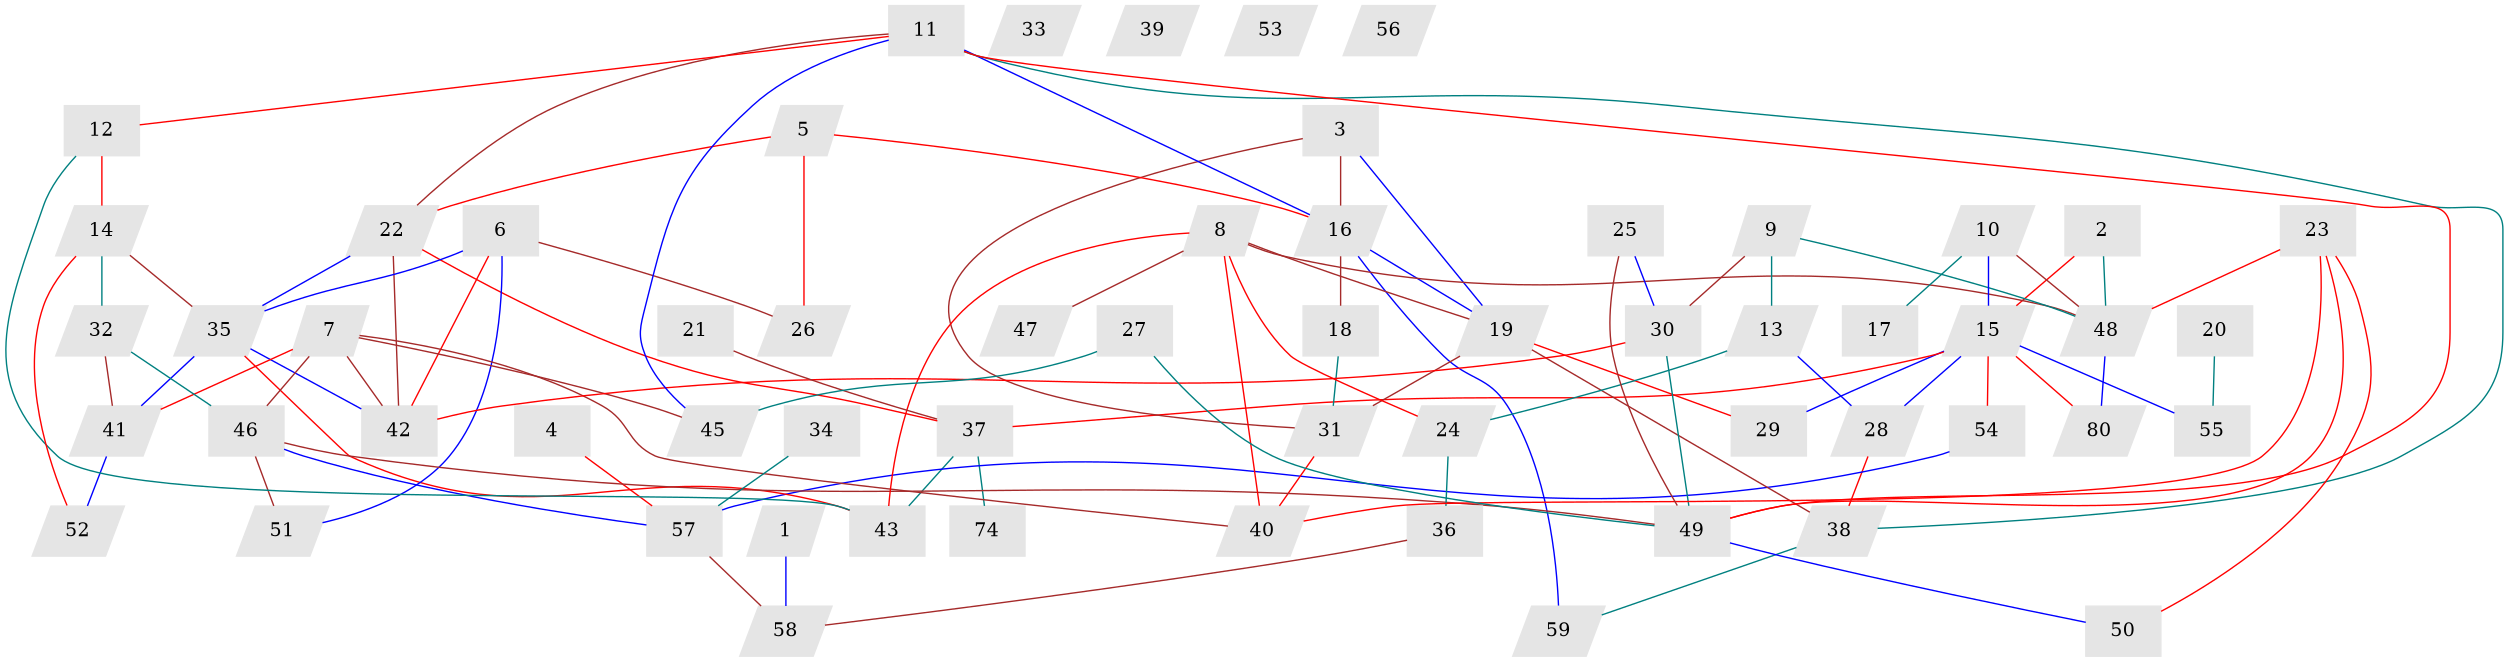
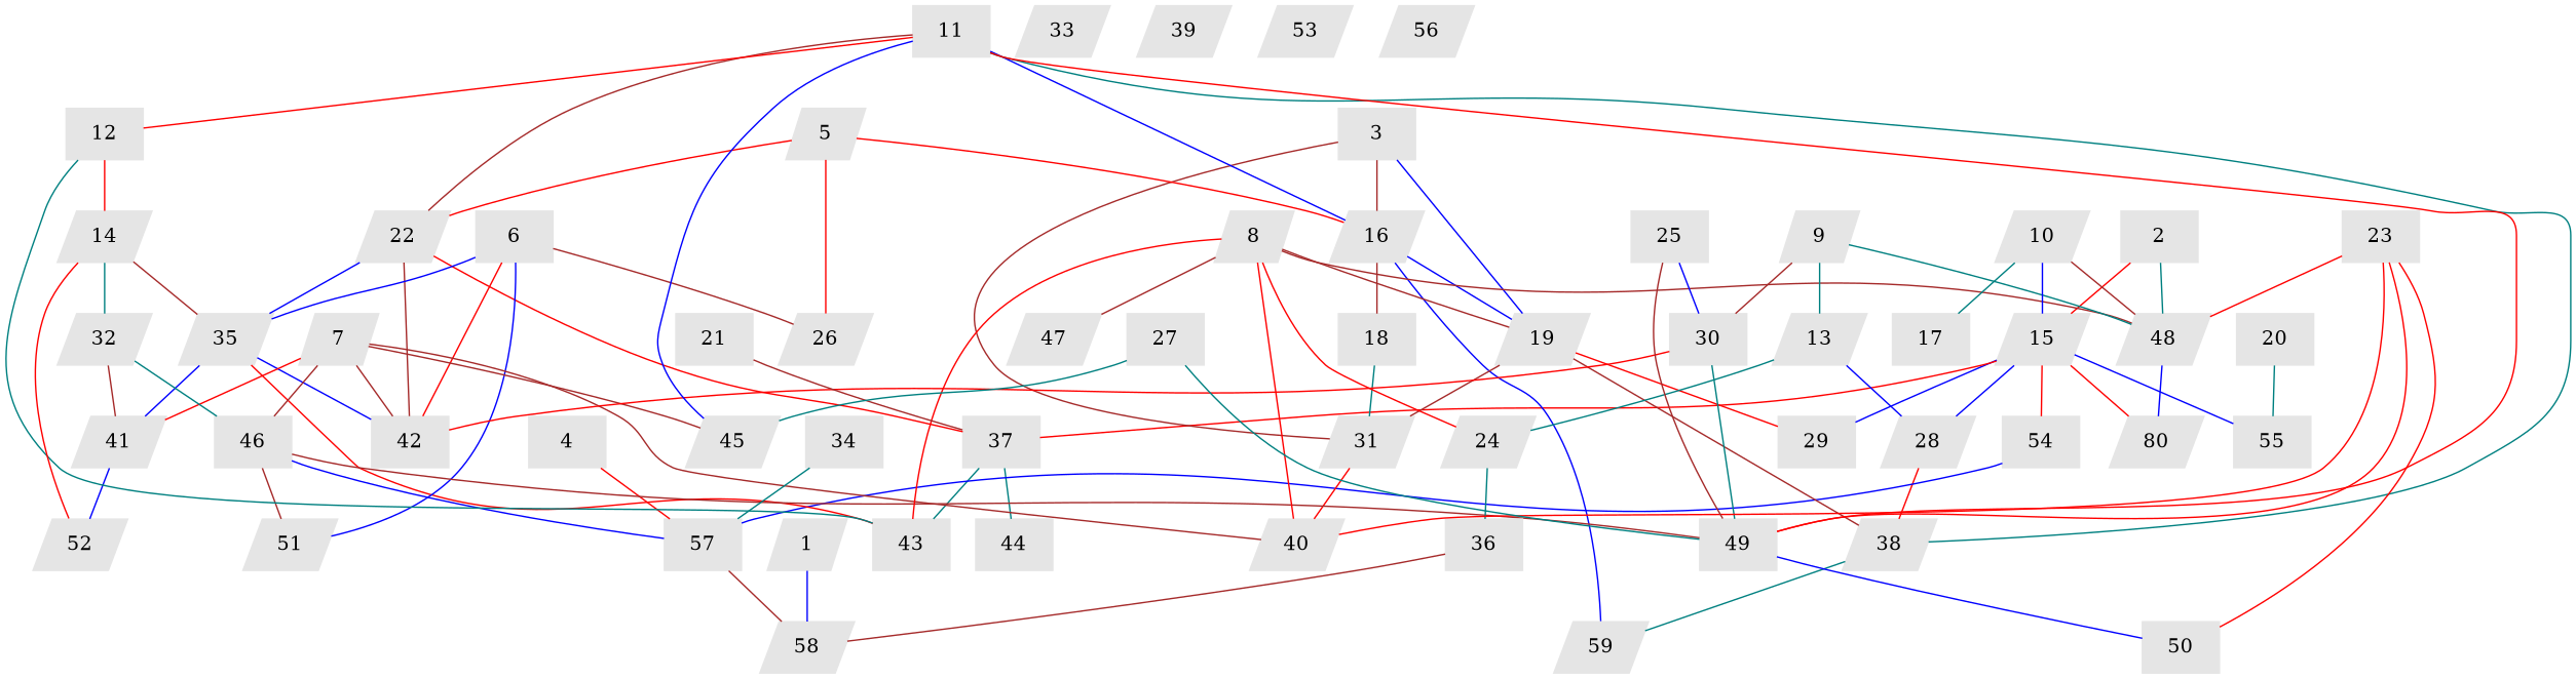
  graph {
    node [color=gray90 shape=parallelogram style=filled]
    edge [color=red]
    1
    58
    2 [shape=box]
    15
    48
    28
    29 [shape=box]
    37 [shape=box]
    54 [shape=box]
    55 [shape=box]
    n11 [label=80]
    3 [shape=box]
    16
    19
    31
    18 [shape=box]
    59
    38
    40
    4 [shape=box]
    57 [shape=box]
    5
    22
    26
    35
    42 [shape=box]
    6 [shape=box]
    51
    41
    43 [shape=box]
    7
    45
    46 [shape=box]
    52
    49 [shape=box]
    8
    24
    47
    36 [shape=box]
    9
    13
    30 [shape=box]
    10
    17 [shape=box]
    11 [shape=box]
    12 [shape=box]
    14
    50 [shape=box]
    32
-   44 [shape=box label=74]
+   44 [shape=box]
    20 [shape=box]
    21 [shape=box]
    23 [shape=box]
    25 [shape=box]
    27 [shape=box]
    33
    34 [shape=box]
    39
    53
    56
    1 -- 58 [color=blue]
    2 -- 15
    2 -- 48 [color=teal]
    15 -- 28 [color=blue]
    15 -- 29 [color=blue]
    15 -- 37
    15 -- 54
    15 -- 55 [color=blue]
    15 -- n11
    48 -- n11 [color=blue]
    28 -- 38
    37 -- 43 [color=teal]
    37 -- 44 [color=teal]
    54 -- 57 [color=blue]
    3 -- 16 [color=brown]
    3 -- 19 [color=blue]
    3 -- 31 [color=brown]
    16 -- 19 [color=blue]
    16 -- 18 [color=brown]
    16 -- 59 [color=blue]
    19 -- 29
    19 -- 31 [color=brown]
    19 -- 38 [color=brown]
    31 -- 40
    18 -- 31 [color=teal]
    38 -- 59 [color=teal]
    4 -- 57
    57 -- 58 [color=brown]
    5 -- 16
    5 -- 22
    5 -- 26
    22 -- 37
    22 -- 35 [color=blue]
    22 -- 42 [color=brown]
    35 -- 42 [color=blue]
    35 -- 41 [color=blue]
    35 -- 43
    6 -- 26 [color=brown]
    6 -- 35 [color=blue]
    6 -- 42
    6 -- 51 [color=blue]
    41 -- 52 [color=blue]
    7 -- 40 [color=brown]
    7 -- 42 [color=brown]
    7 -- 41
    7 -- 45 [color=brown]
    7 -- 46 [color=brown]
    46 -- 57 [color=blue]
    46 -- 51 [color=brown]
    46 -- 49 [color=brown]
    49 -- 50 [color=blue]
    8 -- 48 [color=brown]
    8 -- 19 [color=brown]
    8 -- 40
    8 -- 43
    8 -- 24
    8 -- 47 [color=brown]
    24 -- 36 [color=teal]
    36 -- 58 [color=brown]
    9 -- 48 [color=teal]
    9 -- 13 [color=teal]
    9 -- 30 [color=brown]
    13 -- 28 [color=blue]
    13 -- 24 [color=teal]
    30 -- 42
    30 -- 49 [color=teal]
    10 -- 15 [color=blue]
    10 -- 48 [color=brown]
    10 -- 17 [color=teal]
    11 -- 16 [color=blue]
    11 -- 38 [color=teal]
    11 -- 22 [color=brown]
    11 -- 45 [color=blue]
    11 -- 49
    11 -- 12
    12 -- 43 [color=teal]
    12 -- 14
    14 -- 35 [color=brown]
    14 -- 52
    14 -- 32 [color=teal]
    32 -- 41 [color=brown]
    32 -- 46 [color=teal]
    20 -- 55 [color=teal]
    21 -- 37 [color=brown]
    23 -- 48
    23 -- 40
    23 -- 49
    23 -- 50
    25 -- 49 [color=brown]
    25 -- 30 [color=blue]
    27 -- 45 [color=teal]
    27 -- 49 [color=teal]
    34 -- 57 [color=teal]
  }
